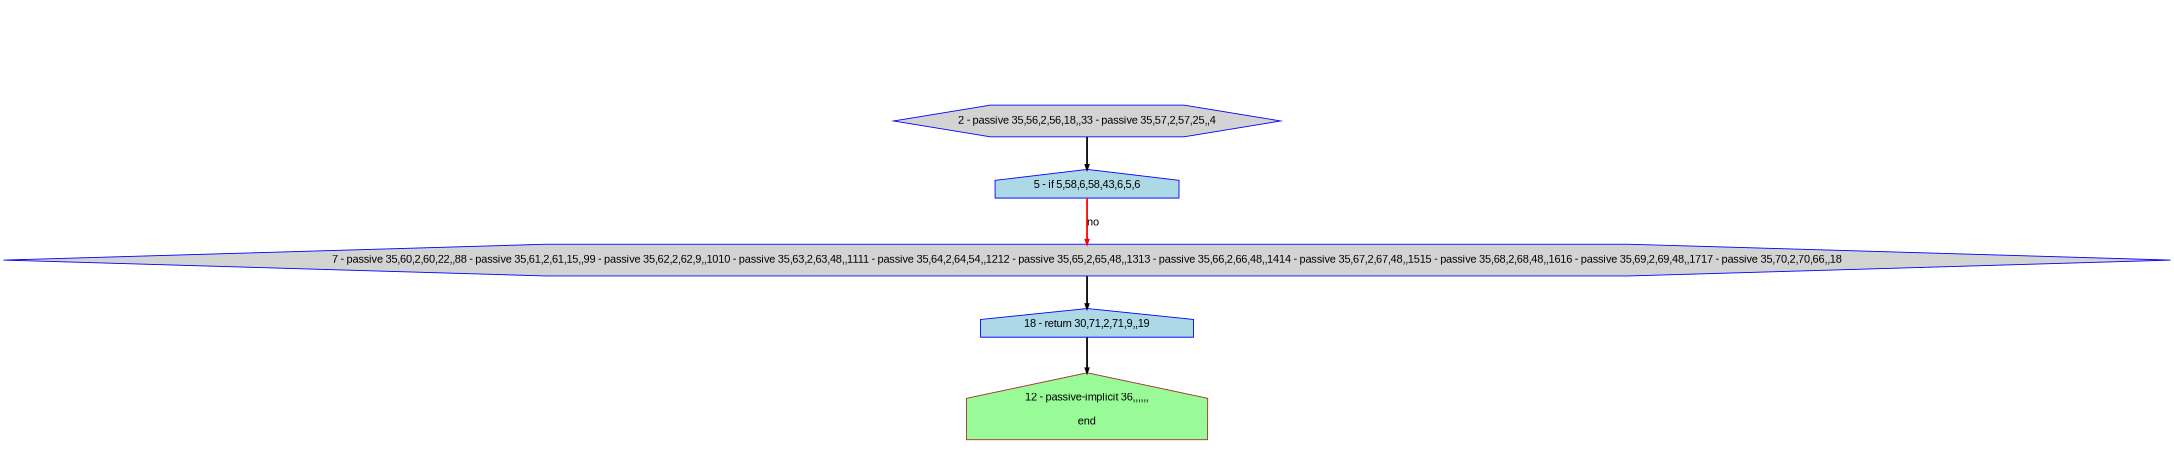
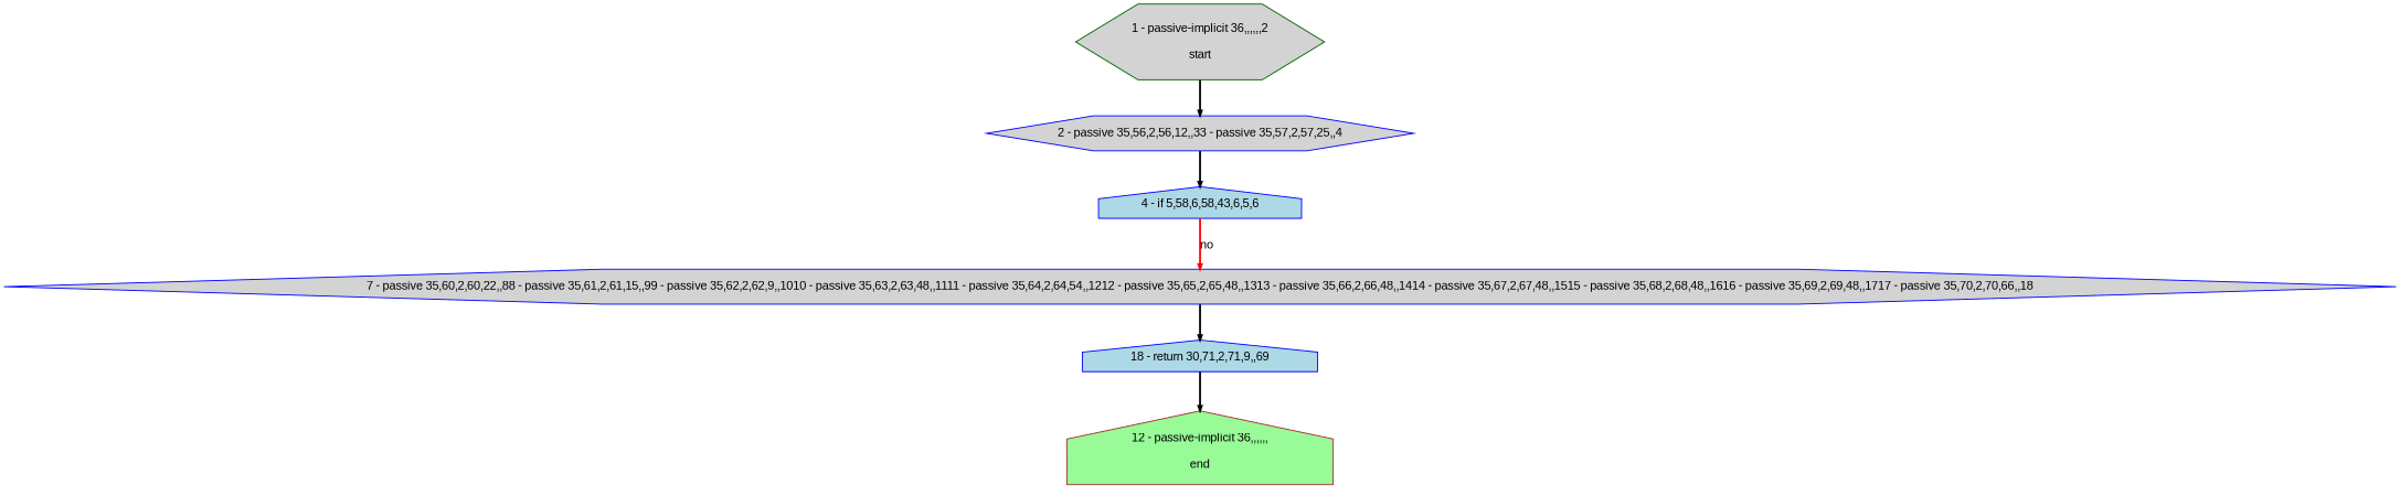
  digraph {
    bgcolor=white
    compound=true
    fillcolor="#FFFFCC"
    fontname=Arial
    fontsize=12
    pack=true
    packmode=clust
    style="rounded,filled"
    node [color="#0000ff" compound=true fillcolor=lightgrey fixedsize=false fontname=Arial fontsize=12 node_initialized=no shape=hexagon style=filled]
    edge [arrowhead=normal arrowsize=0.5 arrowtail=none color="#000000" compound=true dir=forward fontcolor=black fontname=Arial fontsize=12 style=bold]
-   n1 [label="2 - passive 35,56,2,56,18,,33 - passive 35,57,2,57,25,,4"]
-   n2 [fillcolor=lightblue label="5 - if 5,58,6,58,43,6,5,6" shape=house]
+   n1 [label="2 - passive 35,56,2,56,12,,33 - passive 35,57,2,57,25,,4"]
+   n2 [fillcolor=lightblue label="4 - if 5,58,6,58,43,6,5,6" shape=house]
    n3 [label="7 - passive 35,60,2,60,22,,88 - passive 35,61,2,61,15,,99 - passive 35,62,2,62,9,,1010 - passive 35,63,2,63,48,,1111 - passive 35,64,2,64,54,,1212 - passive 35,65,2,65,48,,1313 - passive 35,66,2,66,48,,1414 - passive 35,67,2,67,48,,1515 - passive 35,68,2,68,48,,1616 - passive 35,69,2,69,48,,1717 - passive 35,70,2,70,66,,18"]
-   n5 [fillcolor=lightblue label="18 - return 30,71,2,71,9,,19" shape=house]
+   n4 [color="#006400" label="1 - passive-implicit 36,,,,,,2\n\nstart"]
+   n5 [fillcolor=lightblue label="18 - return 30,71,2,71,9,,69" shape=house]
    n6 [color="#a52a2a" fillcolor=palegreen label="12 - passive-implicit 36,,,,,,\n\nend" shape=house]
    n1 -> n2
    n2 -> n3 [color="#ff0000" label=no]
    n3 -> n5
+   n4 -> n1
    n5 -> n6
  }
